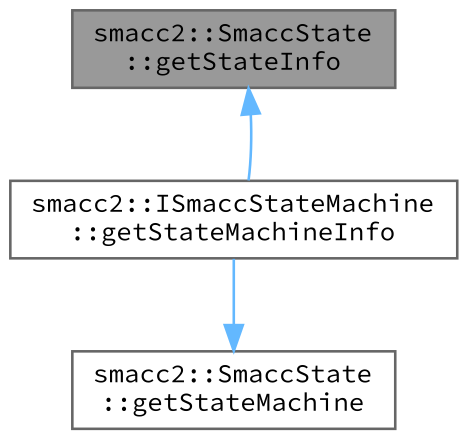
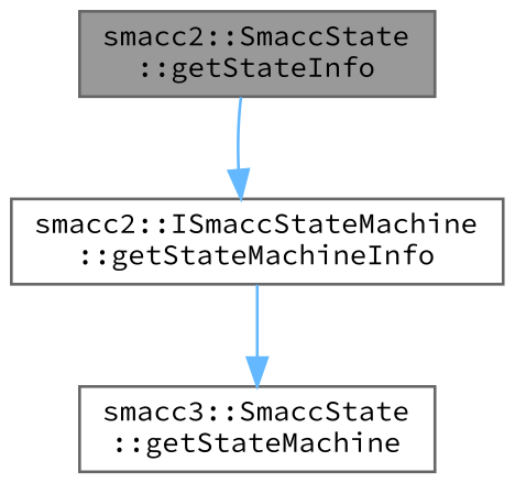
  digraph {
    fontname="Source Code Pro"
    rankdir=TB
    node [color=grey40 fillcolor=white fontname="Source Code Pro" fontsize=10 shape=box style=filled]
    edge [color=steelblue1 fontname="Source Code Pro" fontsize=10 labelfontname=Helvetica labelfontsize=10 style=solid]
    n1 [color=gray40 fillcolor=grey60 fontcolor=black height=0.2 label="smacc2::SmaccState\l::getStateInfo" width=0.4]
    n2 [height=0.2 label="smacc2::ISmaccStateMachine\l::getStateMachineInfo" width=0.4]
-   n3 [height=0.2 label="smacc2::SmaccState\l::getStateMachine" width=0.4]
-   n2 -> n1
+   n3 [height=0.2 label="smacc3::SmaccState\l::getStateMachine" width=0.4]
+   n1 -> n2
    n2 -> n3
  }
